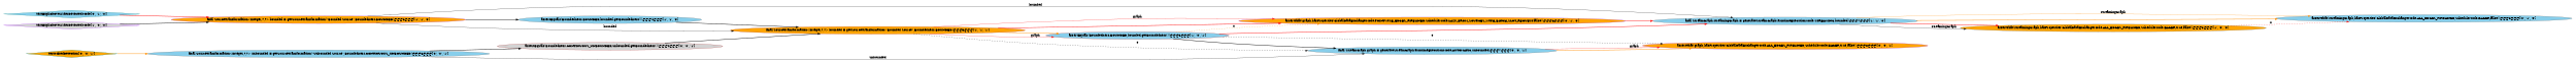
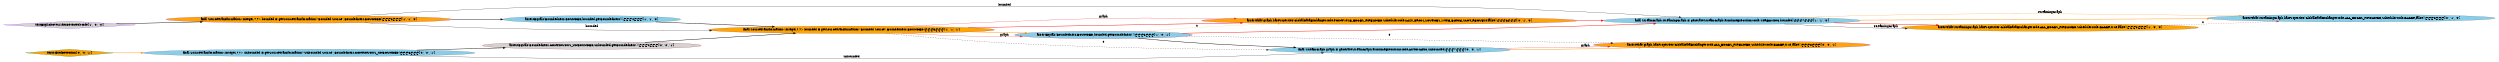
  digraph {
    rankdir=LR
    node [fillcolor=skyblue shape=ellipse style=filled color=gray40]
    edge [style=bold color=black]
    n1 [label="assertThat(streamingGraph,hasProperties(GlobalDataExchangeMode.ALL_EDGES_PIPELINED,ScheduleMode.EAGER,false))@@@8@@@['0', '1', '0']"]
    n2 [label="final SourceTransformation<Integer,?,?> unbounded = getSourceTransformation(\"Unbounded Source\",Boundedness.CONTINUOUS_UNBOUNDED)@@@3@@@['0', '0', '1']"]
    n3 [fillcolor=lightgrey label="assertEquals(Boundedness.CONTINUOUS_UNBOUNDED,unbounded.getBoundedness())@@@4@@@['0', '0', '1']" color=brown]
    n4 [label="final StreamGraph graph = generateStreamGraph(RuntimeExecutionMode.AUTOMATIC,unbounded)@@@7@@@['0', '0', '1']"]
    n5 [fillcolor=orange label="assertThat(graph,hasProperties(GlobalDataExchangeMode.ALL_EDGES_PIPELINED,ScheduleMode.EAGER,true,false))@@@8@@@['0', '0', '1']" color=purple]
    n6 [label="assertEquals(Boundedness.BOUNDED,bounded.getBoundedness())@@@6@@@['1', '0', '1']" color=brown]
    n7 [fillcolor=orange label="assertThat(graph,hasProperties(GlobalDataExchangeMode.POINTWISE_EDGES_PIPELINED,ScheduleMode.LAZY_FROM_SOURCES_WITH_BATCH_SLOT_REQUEST,false))@@@6@@@['0', '1', '0']" color=purple]
    n8 [label="final StreamGraph streamingGraph = generateStreamGraph(RuntimeExecutionMode.STREAMING,bounded)@@@7@@@['1', '1', '0']"]
    n9 [fillcolor=orange label="final SourceTransformation<Integer,?,?> bounded = getSourceTransformation(\"Bounded Source\",Boundedness.BOUNDED)@@@5@@@['1', '1', '1']" color=brown]
    n10 [fillcolor=orange label="assertThat(streamingGraph,hasProperties(GlobalDataExchangeMode.ALL_EDGES_PIPELINED,ScheduleMode.EAGER,true,false))@@@8@@@['1', '0', '0']"]
-   n11 [label="testExplicitOverridesDetectedMode['0', '1', '0']" shape=diamond color=teal]
    n12 [fillcolor=orange label="final SourceTransformation<Integer,?,?> bounded = getSourceTransformation(\"Bounded Source\",Boundedness.BOUNDED)@@@3@@@['1', '1', '0']" color=purple]
    n13 [fillcolor=orange label="testMixedDetection['0', '0', '1']" shape=diamond color=teal]
    n14 [label="assertEquals(Boundedness.BOUNDED,bounded.getBoundedness())@@@4@@@['1', '1', '0']"]
    n15 [fillcolor=lightgrey label="testExplicitOverridesDetectedMode['1', '0', '0']" shape=diamond color=purple]
    n2 -> n3
    n2 -> n4 [label=unbounded style=solid]
    n3 -> n9
    n4 -> n5 [color=darkorange]
    n4 -> n5 [label="graph" style=solid color=red]
    n6 -> n4
    n6 -> n5 [label=0 style=dashed]
    n6 -> n7 [label=0 style=dashed color=darkorange]
    n6 -> n8 [color=red]
    n7 -> n8 [color=red]
    n8 -> n1 [label=streamingGraph style=solid color=darkorange]
    n8 -> n1 [color=darkorange]
    n8 -> n10 [color=red]
    n8 -> n10 [label=streamingGraph style=solid]
    n9 -> n4 [label=0 style=dashed]
    n9 -> n6 [color=darkorange]
    n9 -> n6 [label="graph" style=solid color=red]
    n9 -> n7 [label="graph" style=solid color=red]
    n9 -> n7 [color=red]
    n10 -> n1 [label=0 style=dashed color=red]
-   n11 -> n12 [color=red]
    n12 -> n8 [label=bounded style=solid]
    n12 -> n9 [label=bounded style=solid]
    n12 -> n14
    n13 -> n2 [color=darkorange]
    n14 -> n9
    n15 -> n12
  }
